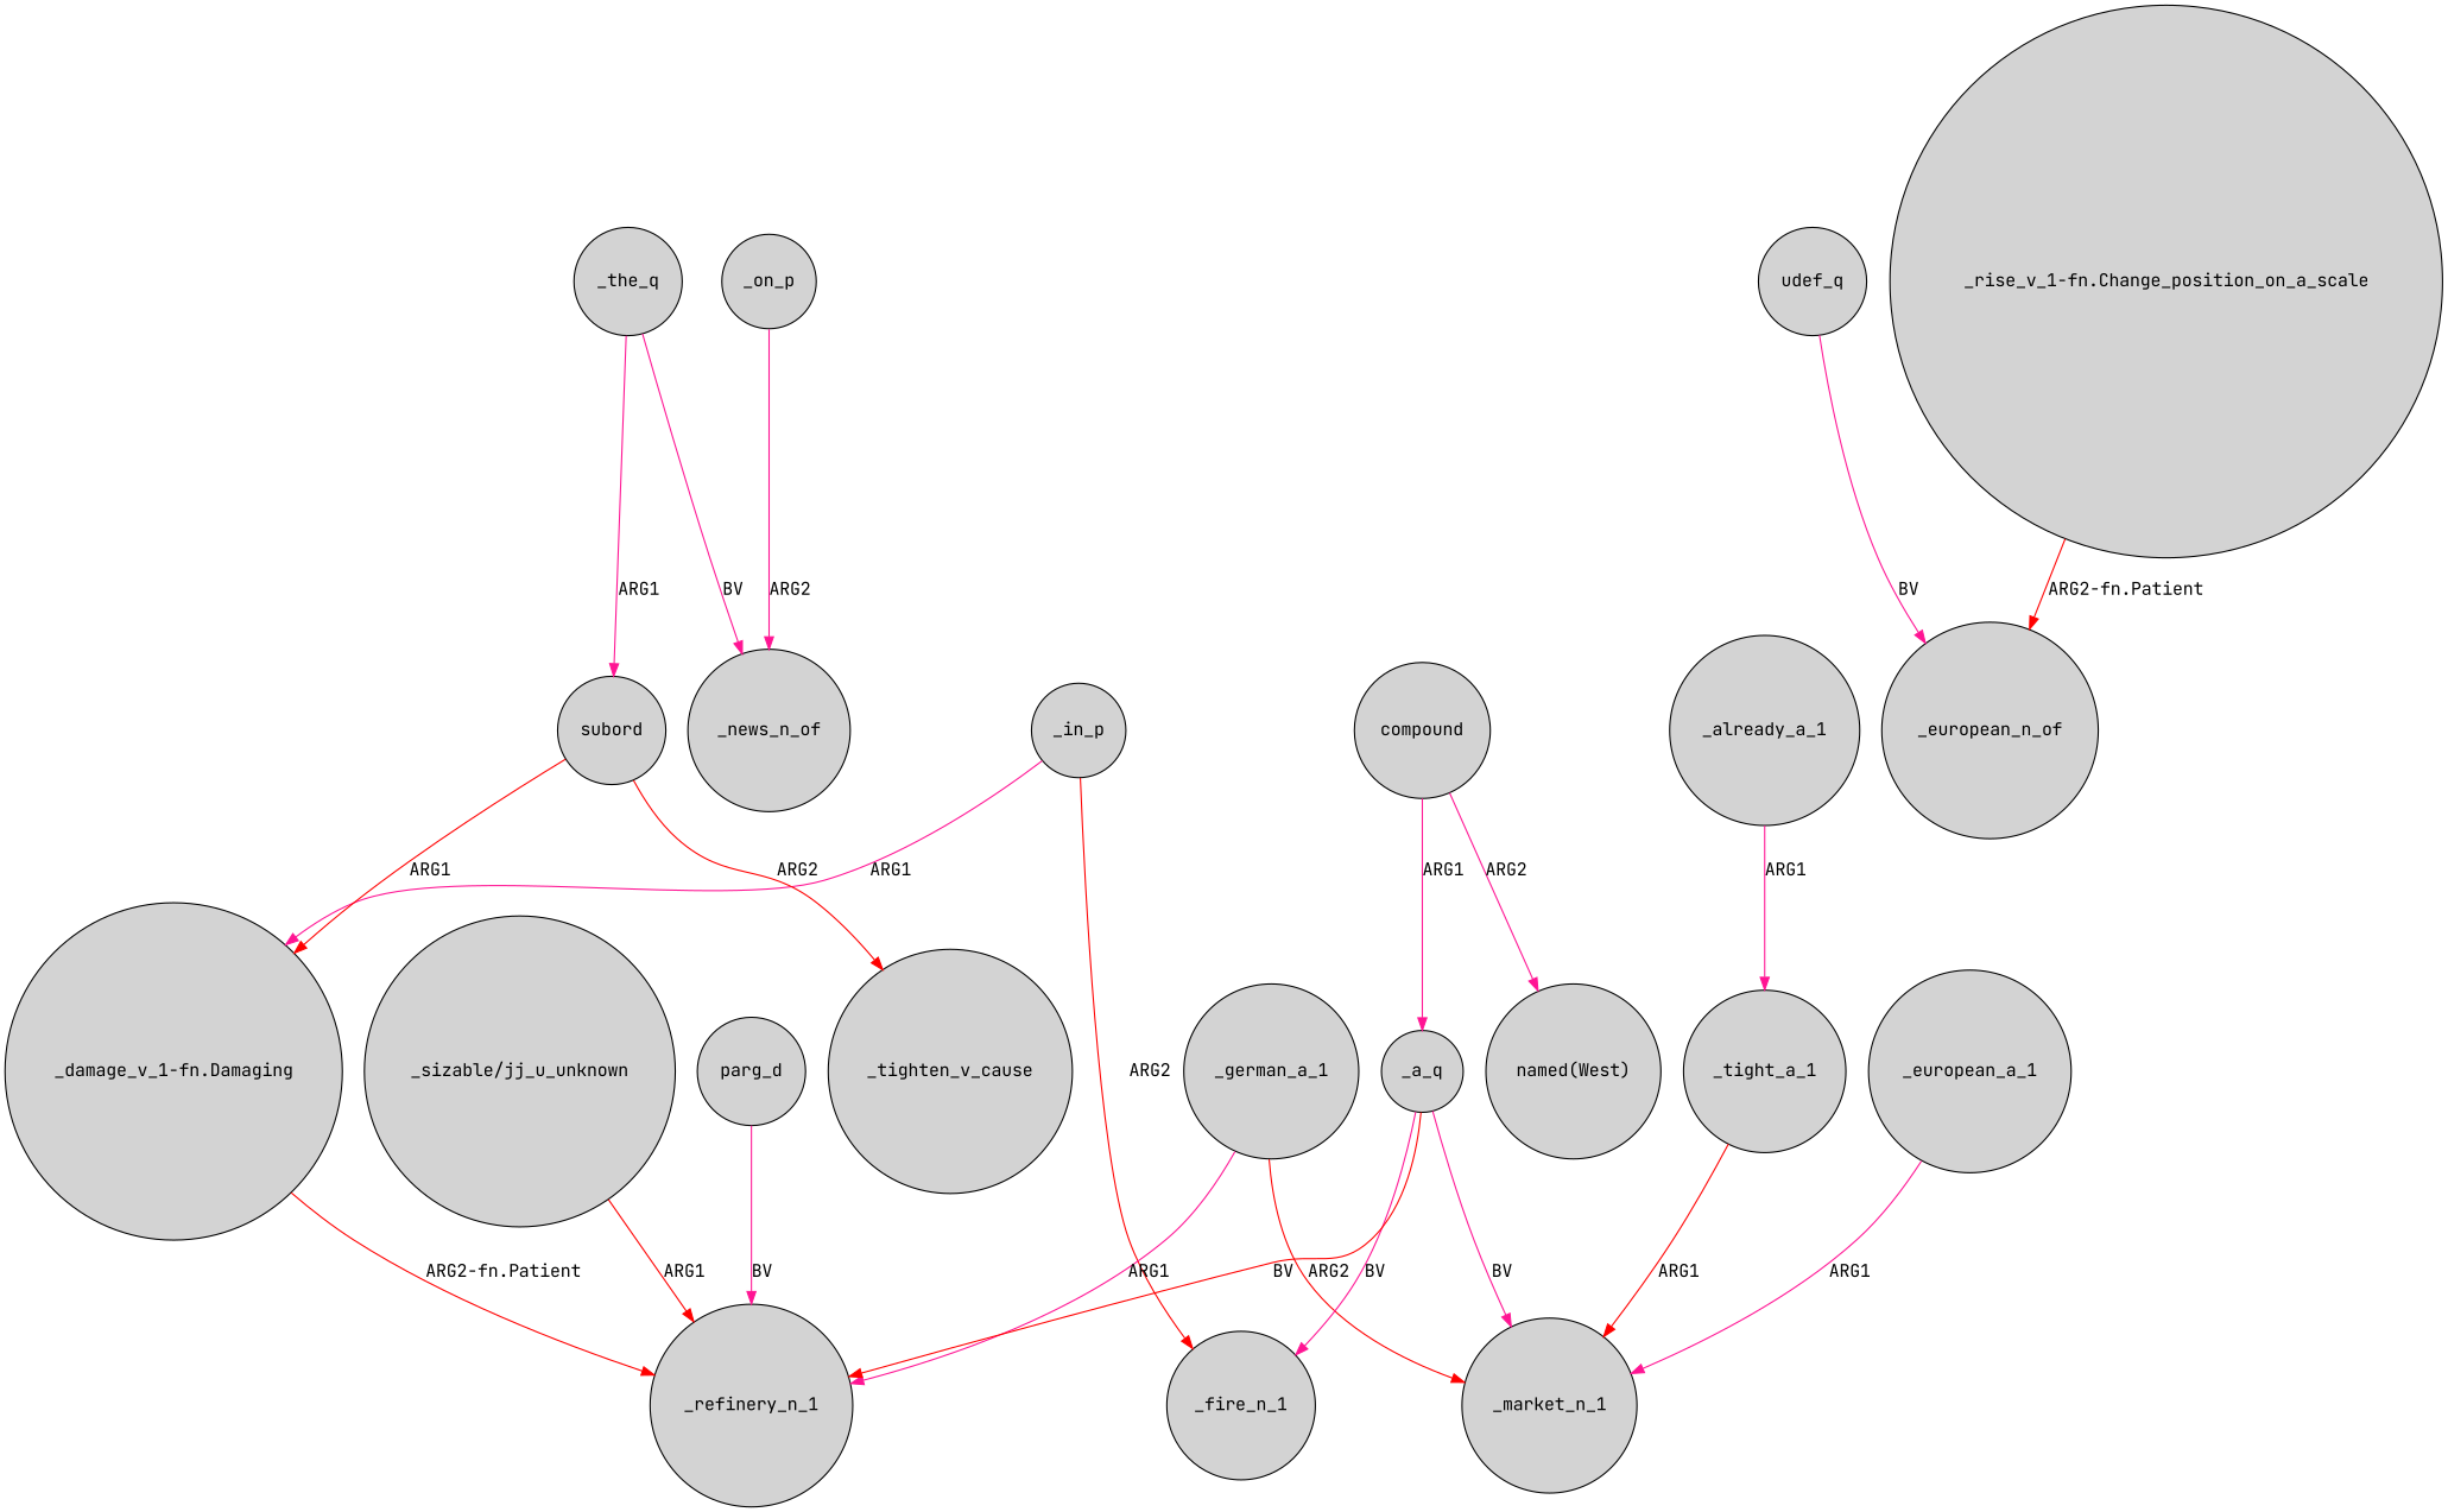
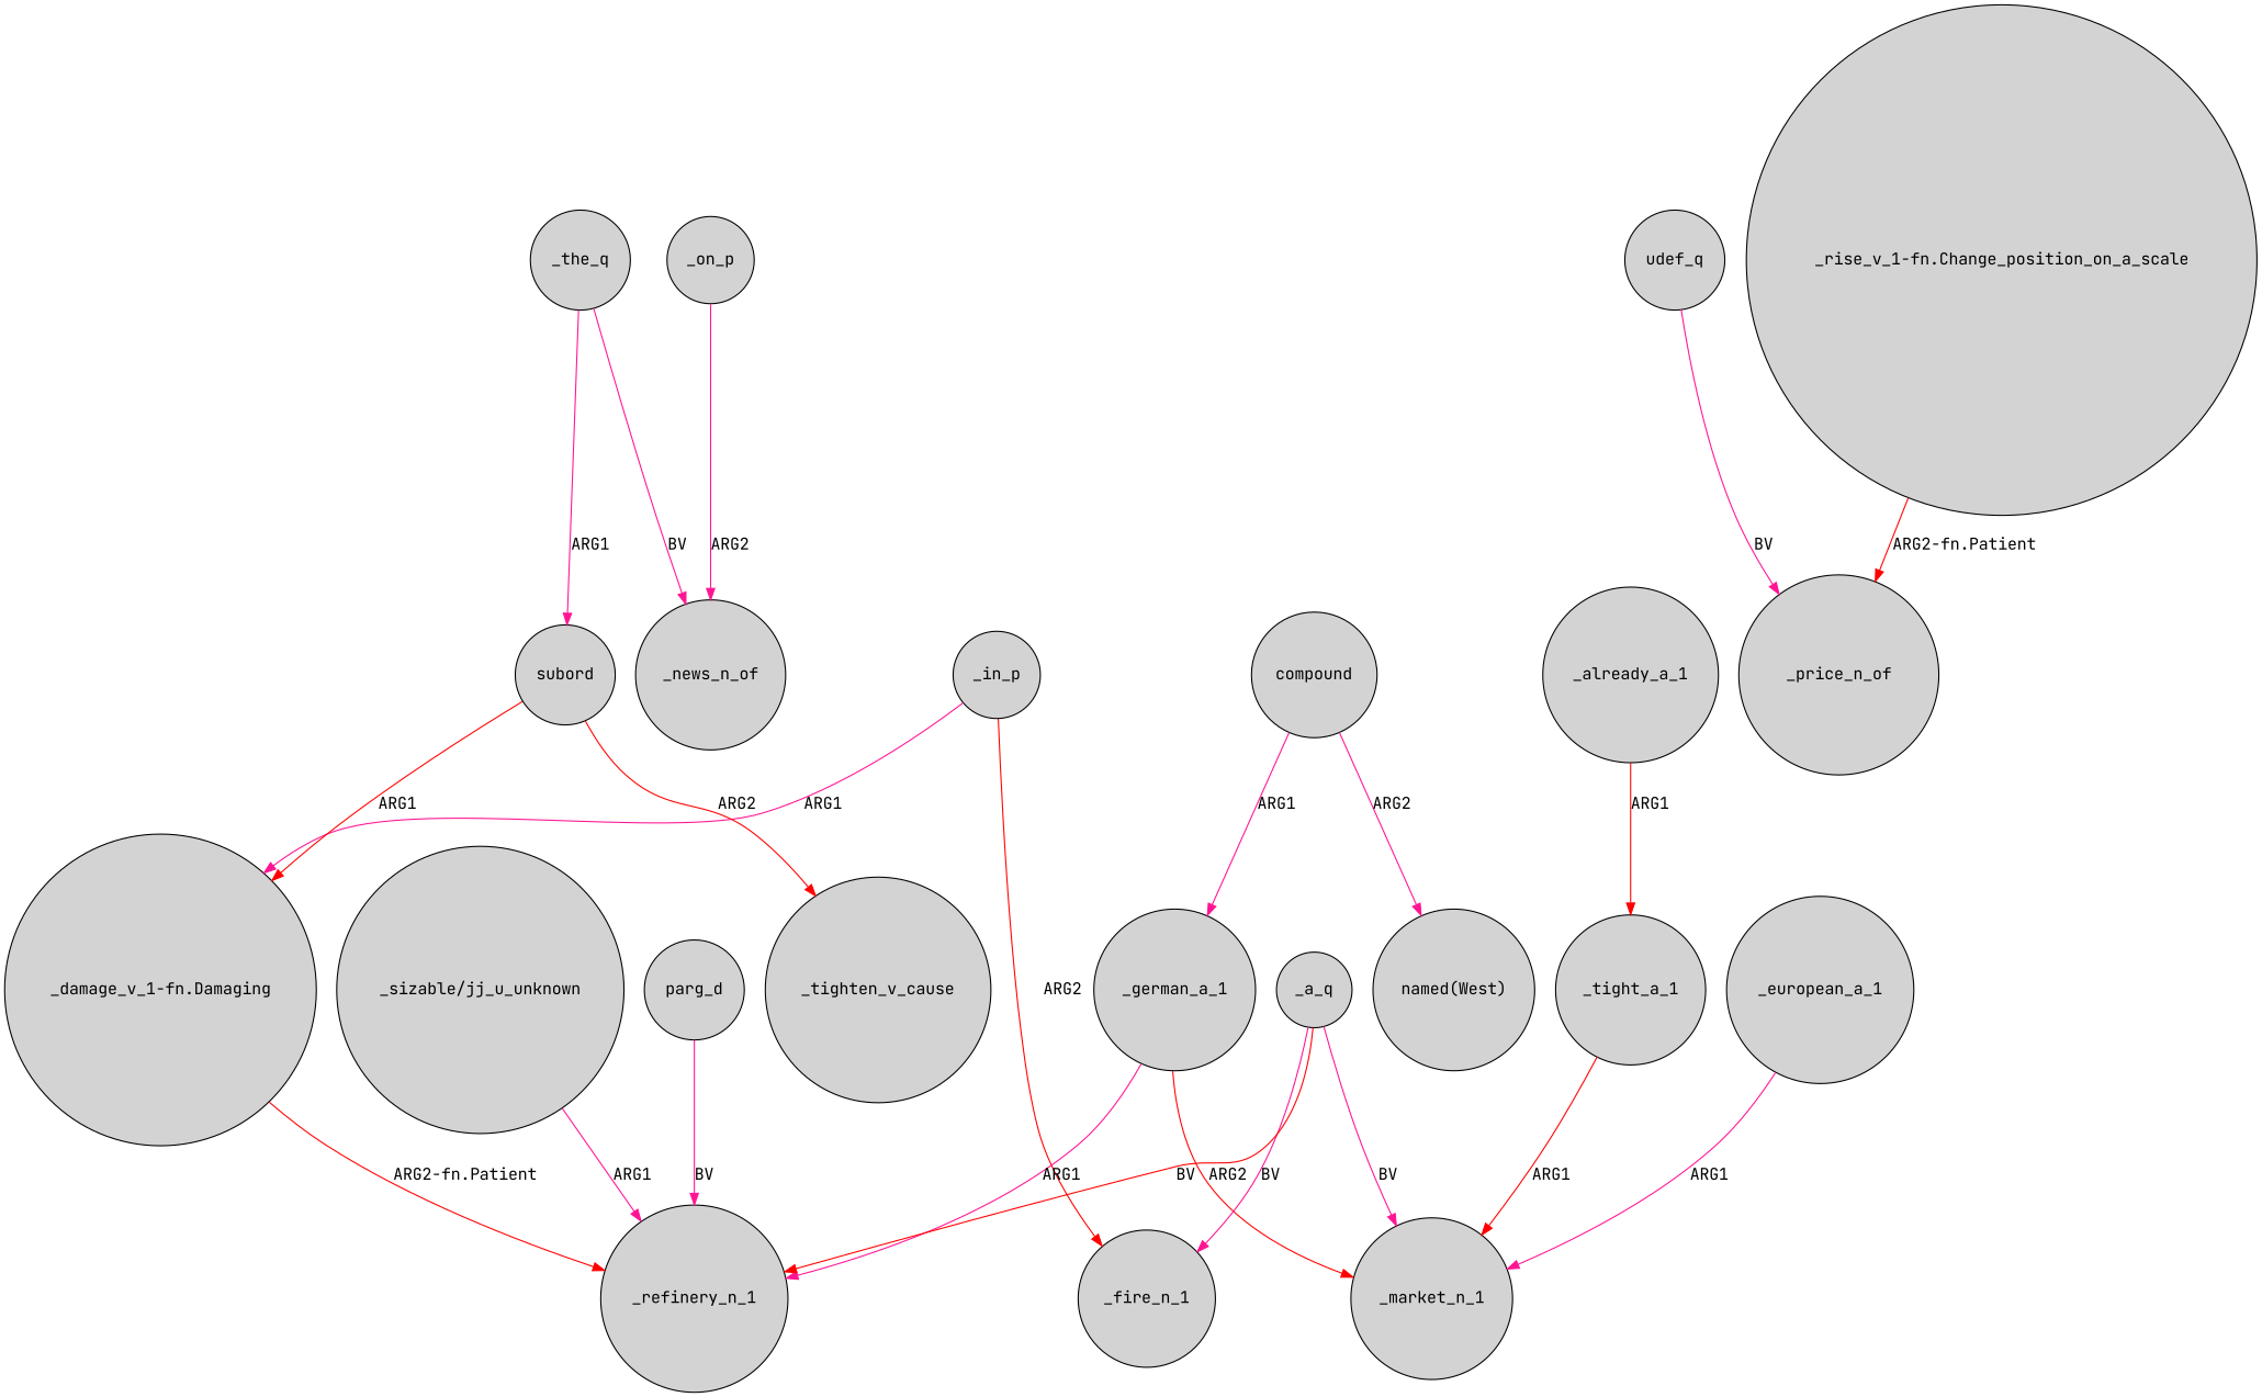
  digraph {
    fontname="JetBrains Mono"
    node [fontname="JetBrains Mono" shape=circle style=filled]
    edge [color=deeppink fontname="JetBrains Mono"]
    _in_p
    "_damage_v_1-fn.Damaging"
    _fire_n_1
    _refinery_n_1
    compound
    "named(West)"
    _german_a_1
    _market_n_1
    udef_q
-   _price_n_of [label=_european_n_of]
+   _price_n_of
    "_sizable/jj_u_unknown"
    _on_p
    _news_n_of
    "_rise_v_1-fn.Change_position_on_a_scale"
    _a_q
    _tight_a_1
    parg_d
    subord
    _tighten_v_cause
    _the_q
    _already_a_1
    _european_a_1
    _in_p -> "_damage_v_1-fn.Damaging" [label=ARG1]
    _in_p -> _fire_n_1 [color=red label=ARG2]
    "_damage_v_1-fn.Damaging" -> _refinery_n_1 [color=red label="ARG2-fn.Patient"]
    compound -> "named(West)" [label=ARG2]
-   compound -> _a_q [label=ARG1]
+   compound -> _german_a_1 [label=ARG1]
    _german_a_1 -> _refinery_n_1 [label=ARG1]
    _german_a_1 -> _market_n_1 [color=red label=ARG2]
    udef_q -> _price_n_of [label=BV]
-   "_sizable/jj_u_unknown" -> _refinery_n_1 [color=red label=ARG1]
+   "_sizable/jj_u_unknown" -> _refinery_n_1 [label=ARG1]
    _on_p -> _news_n_of [label=ARG2]
    "_rise_v_1-fn.Change_position_on_a_scale" -> _price_n_of [color=red label="ARG2-fn.Patient"]
    _a_q -> _fire_n_1 [label=BV]
    _a_q -> _refinery_n_1 [color=red label=BV]
    _a_q -> _market_n_1 [label=BV]
    _tight_a_1 -> _market_n_1 [color=red label=ARG1]
    parg_d -> _refinery_n_1 [label=BV]
    subord -> "_damage_v_1-fn.Damaging" [color=red label=ARG1]
    subord -> _tighten_v_cause [color=red label=ARG2]
    _the_q -> _news_n_of [label=BV]
    _the_q -> subord [label=ARG1]
-   _already_a_1 -> _tight_a_1 [label=ARG1]
+   _already_a_1 -> _tight_a_1 [color=red label=ARG1]
    _european_a_1 -> _market_n_1 [label=ARG1]
  }
